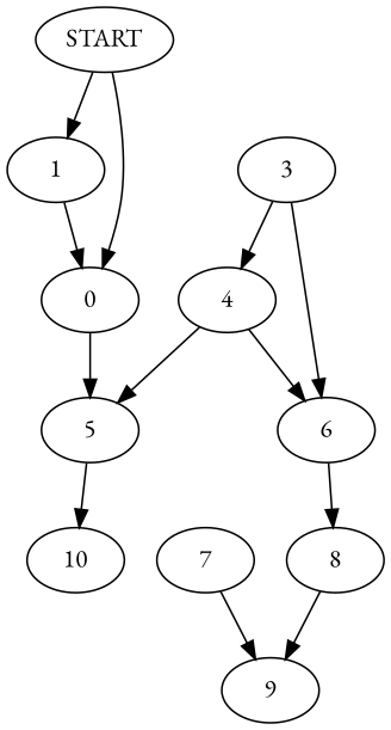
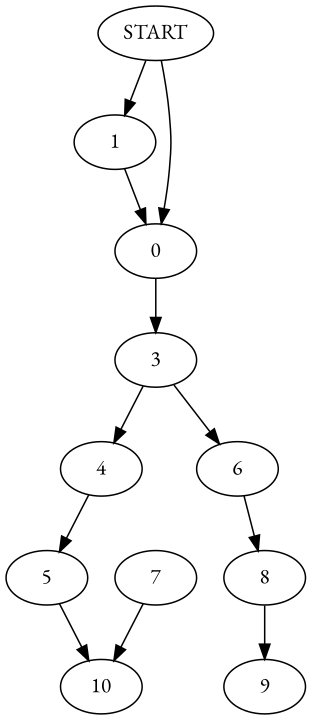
  digraph {
    fontname="EB Garamond"
    node [fontname="EB Garamond"]
    edge [fontname="EB Garamond"]
    n1 [label=START]
    1
    n3 [label=0]
    3
    4
    6
    5
    8
    10
    7
    9
    n1 -> 1
    n1 -> n3
    1 -> n3
-   n3 -> 5
+   n3 -> 3
    3 -> 4
    3 -> 6
-   4 -> 6
    4 -> 5
    6 -> 8
    5 -> 10
    8 -> 9
-   7 -> 9
+   7 -> 10
  }
